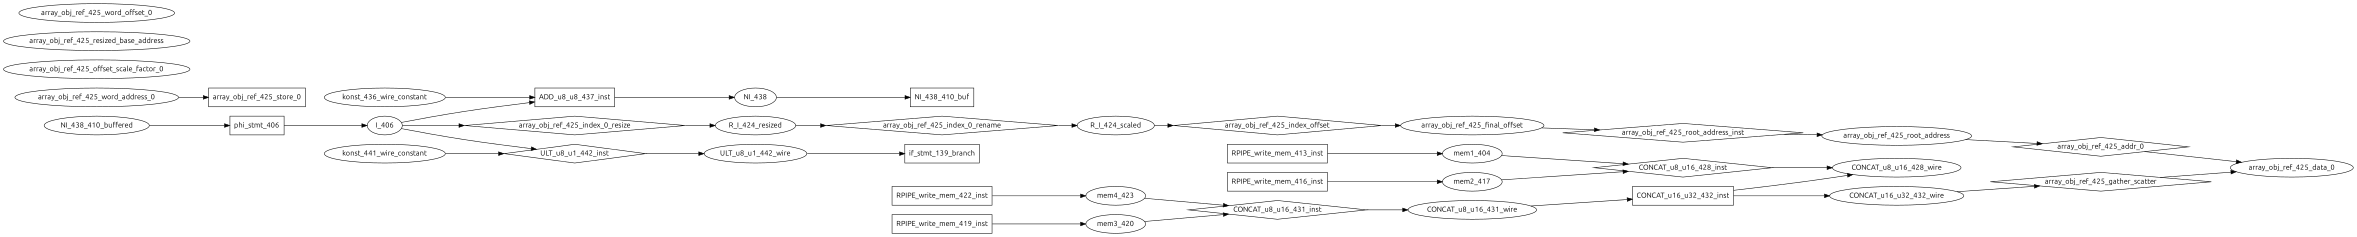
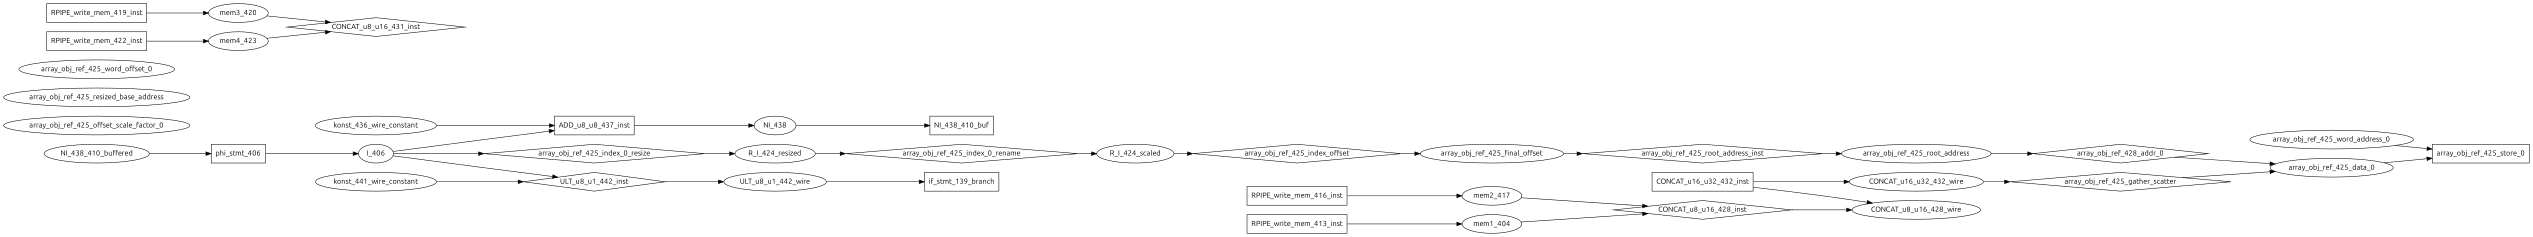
  digraph {
    fontname=Ubuntu
    rankdir=LR
    node [fontname=Ubuntu shape=ellipse]
    edge [fontname=Ubuntu]
    array_obj_ref_425_gather_scatter [shape=diamond]
    CONCAT_u16_u32_432_wire
    array_obj_ref_425_data_0
    CONCAT_u16_u32_432_inst [shape=rectangle]
    CONCAT_u8_u16_428_wire
-   CONCAT_u8_u16_431_wire
    ADD_u8_u8_437_inst [shape=rectangle]
    I_406
    ULT_u8_u1_442_inst [shape=diamond]
    array_obj_ref_425_index_0_resize [shape=diamond]
    NI_438
    ULT_u8_u1_442_wire
    R_I_424_resized
    NI_438_410_buf [shape=rectangle]
    phi_stmt_406 [shape=rectangle]
    NI_438_410_buffered
    array_obj_ref_425_index_0_rename [shape=diamond]
    R_I_424_scaled
    array_obj_ref_425_index_offset [shape=diamond]
    array_obj_ref_425_final_offset
    n21 [label=if_stmt_139_branch shape=rectangle]
    array_obj_ref_425_store_0 [shape=rectangle]
    array_obj_ref_425_root_address_inst [shape=diamond]
    array_obj_ref_425_root_address
    array_obj_ref_425_offset_scale_factor_0
    array_obj_ref_425_resized_base_address
-   array_obj_ref_425_addr_0 [shape=diamond]
+   array_obj_ref_425_addr_0 [shape=diamond label=array_obj_ref_428_addr_0]
    array_obj_ref_425_word_address_0
    array_obj_ref_425_word_offset_0
    konst_436_wire_constant
    konst_441_wire_constant
    n32 [label=mem1_404]
    CONCAT_u8_u16_428_inst [shape=diamond]
    mem2_417
    CONCAT_u8_u16_431_inst [shape=diamond]
    mem3_420
    mem4_423
    RPIPE_write_mem_413_inst [shape=rectangle]
    RPIPE_write_mem_416_inst [shape=rectangle]
    RPIPE_write_mem_419_inst [shape=rectangle]
    RPIPE_write_mem_422_inst [shape=rectangle]
    array_obj_ref_425_gather_scatter -> array_obj_ref_425_data_0
    CONCAT_u16_u32_432_wire -> array_obj_ref_425_gather_scatter
+   array_obj_ref_425_data_0 -> array_obj_ref_425_store_0
    CONCAT_u16_u32_432_inst -> CONCAT_u16_u32_432_wire
    CONCAT_u16_u32_432_inst -> CONCAT_u8_u16_428_wire
-   CONCAT_u8_u16_431_wire -> CONCAT_u16_u32_432_inst
    ADD_u8_u8_437_inst -> NI_438
    I_406 -> ADD_u8_u8_437_inst
    I_406 -> ULT_u8_u1_442_inst
    I_406 -> array_obj_ref_425_index_0_resize
    ULT_u8_u1_442_inst -> ULT_u8_u1_442_wire
    array_obj_ref_425_index_0_resize -> R_I_424_resized
    NI_438 -> NI_438_410_buf
    ULT_u8_u1_442_wire -> n21
    R_I_424_resized -> array_obj_ref_425_index_0_rename
    phi_stmt_406 -> I_406
    NI_438_410_buffered -> phi_stmt_406
    array_obj_ref_425_index_0_rename -> R_I_424_scaled
    R_I_424_scaled -> array_obj_ref_425_index_offset
    array_obj_ref_425_index_offset -> array_obj_ref_425_final_offset
    array_obj_ref_425_final_offset -> array_obj_ref_425_root_address_inst
    array_obj_ref_425_root_address_inst -> array_obj_ref_425_root_address
    array_obj_ref_425_root_address -> array_obj_ref_425_addr_0
    array_obj_ref_425_addr_0 -> array_obj_ref_425_data_0
    array_obj_ref_425_word_address_0 -> array_obj_ref_425_store_0
    konst_436_wire_constant -> ADD_u8_u8_437_inst
    konst_441_wire_constant -> ULT_u8_u1_442_inst
    n32 -> CONCAT_u8_u16_428_inst
    CONCAT_u8_u16_428_inst -> CONCAT_u8_u16_428_wire
    mem2_417 -> CONCAT_u8_u16_428_inst
-   CONCAT_u8_u16_431_inst -> CONCAT_u8_u16_431_wire
    mem3_420 -> CONCAT_u8_u16_431_inst
    mem4_423 -> CONCAT_u8_u16_431_inst
    RPIPE_write_mem_413_inst -> n32
    RPIPE_write_mem_416_inst -> mem2_417
    RPIPE_write_mem_419_inst -> mem3_420
    RPIPE_write_mem_422_inst -> mem4_423
  }
